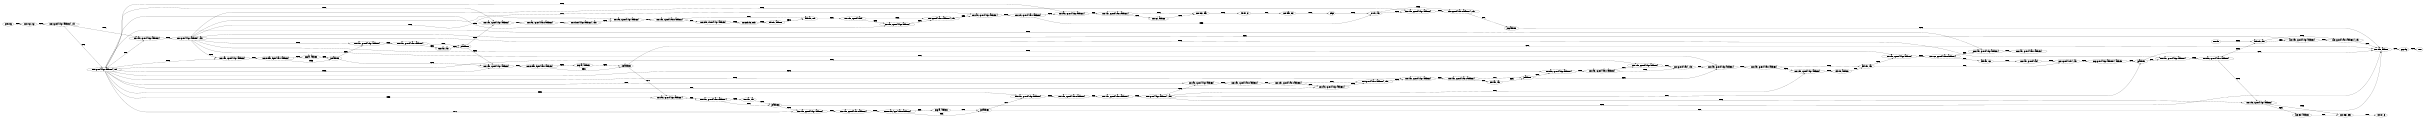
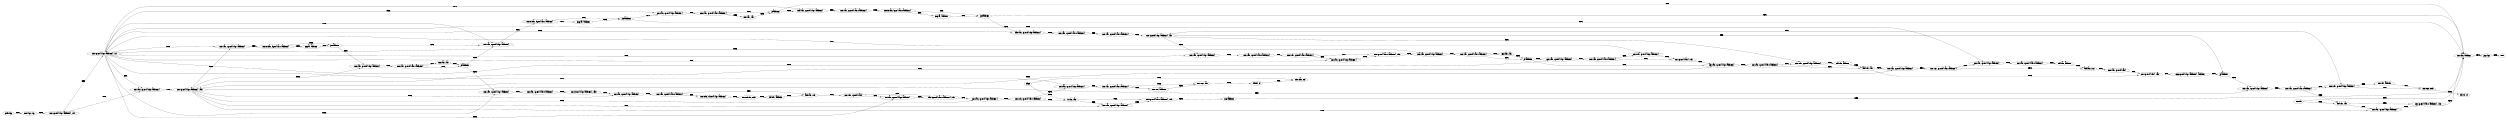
  digraph {
    rankdir=LR
    n1 [label="push rbp"]
    n2 [label="mov rbp , rsp"]
    n3 [label="mov qword [ rbp - address ] , rdi"]
    n4 [label="mov qword [ rbp - address ] , rsi"]
    n5 [label="mov rax , qword [ rbp - address ]"]
    n6 [label="mov rax , qword [ rbp - address ]"]
    n7 [label="mov rax , qword [ rbp - address ]"]
    n8 [label="mov rax , qword [ rbp - address ]"]
    n9 [label="mov rax , qword [ rbp - address ]"]
    n10 [label="mov rax , qword [ rbp - address ]"]
    n11 [label="mov rax , qword [ rbp - address ]"]
    n12 [label="mov rax , qword [ rbp - address ]"]
    n13 [label="mov rax , qword [ rbp - address ]"]
    n14 [label="mov rax , qword [ rbp - address ]"]
    n15 [label="mov rax , qword [ rbp - address ]"]
    n16 [label="mov rax , qword [ rbp - address ]"]
    n17 [label="mov rax , qword [ rbp - address ]"]
    n18 [label="mov rax , qword [ rbp - address ]"]
    n19 [label="mov rdx , qword [ rbp - address ]"]
    n20 [label="mov qword [ rbp - address ] , rax"]
    n21 [label="movzx eax , byte [ rax + address ]"]
    n22 [label="movzx eax , byte [ rax + address ]"]
    n23 [label="mov rax , qword [ rax + address ]"]
    n24 [label="mov rax , qword [ rax + address ]"]
    n25 [label="mov rax , qword [ rax + address ]"]
    n26 [label="mov qword [ rax + address ] , rdx"]
    n27 [label="mov rax , qword [ rax + address ]"]
    n28 [label="mov rax , qword [ rax + address ]"]
    n29 [label="mov rax , qword [ rax + address ]"]
    n30 [label="mov qword [ rax + address ] , rdx"]
    n31 [label="mov rax , qword [ rax + address ]"]
    n32 [label="mov rax , qword [ rax + address ]"]
    n33 [label="mov rax , qword [ rax + address ]"]
    n34 [label="mov qword [ rax ] , rdx"]
    n35 [label="mov rax , qword [ rbp - address ]"]
    n36 [label="mov rax , qword [ rbp - address ]"]
    n37 [label="mov rax , qword [ rbp - address ]"]
    n38 [label="mov rax , qword [ rbp - address ]"]
    n39 [label="mov rax , qword [ rbp - address ]"]
    n40 [label="mov rax , qword [ rbp - address ]"]
    n41 [label="mov rax , qword [ rbp - address ]"]
    n42 [label="mov rax , qword [ rbp - address ]"]
    n43 [label="mov rax , qword [ rax + address ]"]
    n44 [label="mov rax , qword [ rax + address ]"]
    n45 [label="mov rdx , qword [ rax + address ]"]
    n46 [label="mov qword [ rax + address ] , rdx"]
    n47 [label="mov rax , qword [ rax + address ]"]
    n48 [label="mov rcx , qword [ rax + address ]"]
    n49 [label="mov rax , qword [ rax + address ]"]
    n50 [label="mov qword [ rax + address ] , rdx"]
    n51 [label="cmp al , address"]
    n52 [label="jne address"]
    n53 [label="cmp al , address"]
    n54 [label="jne address"]
    n55 [label="test rax , rax"]
    n56 [label="je address"]
    n57 [label="mov eax , address"]
    n58 [label="pop rbp"]
    n59 [label=retn]
    n60 [label="test rax , rax"]
    n61 [label="je address"]
    n62 [label="mov dword [ rbp - address ] , eax"]
    n63 [label="movzx eax , byte [ rax + address ]"]
    n64 [label="mov edx , dword [ rbp - address ]"]
    n65 [label="movsxd rdx , edx"]
    n66 [label="add rax , rdx"]
    n67 [label="mov rdx , qword [ rax ]"]
    n68 [label="shl rdx , address"]
    n69 [label="or rdx , rax"]
    n70 [label="mov esi , address"]
    n71 [label="mov ecx , eax"]
    n72 [label="shl esi , cl"]
    n73 [label="mov eax , esi"]
    n74 [label=cdqe]
    n75 [label="jmp address"]
    n76 [label="cmp al , address"]
    n77 [label="jne address"]
    n78 [label="mov rax , qword [ rax + address ]"]
    n79 [label="mov qword [ rbp - address ] , rax"]
    n80 [label="mov rdx , qword [ rbp - address ]"]
    n81 [label="jg address"]
    n82 [label="mov rdx , qword [ rbp - address ]"]
    n83 [label="shl rdx , address"]
    n84 [label="mov esi , address"]
    n85 [label="mov ecx , edx"]
    n86 [label="mov rdx , qword [ rax + address ]"]
    n87 [label="test rax , rax"]
    n88 [label="je address"]
    n89 [label="add rdx , rax"]
    n90 [label="mov qword [ rdx ] , rax"]
    n91 [label="cmp qword [ rbp - address ] , address"]
    n92 [label="add rax , rcx"]
    n93 [label="mov rax , qword [ rax ]"]
+   n94 [label="shl rax , address"]
    n95 [label="and rdx , rax"]
    n96 [label="shl rsi , cl"]
    n97 [label="not rdx"]
    n1 -> n2 [label=CFG]
    n2 -> n3 [label=CFG]
    n3 -> n4 [label=CFG]
    n3 -> n5 [label=DFG]
    n4 -> n5 [label=CFG]
    n4 -> n6 [label=DFG]
    n4 -> n7 [label=DFG]
    n4 -> n8 [label=DFG]
    n4 -> n9 [label=DFG]
    n4 -> n10 [label=DFG]
    n4 -> n11 [label=DFG]
    n4 -> n12 [label=DFG]
    n4 -> n13 [label=DFG]
    n4 -> n14 [label=DFG]
    n4 -> n15 [label=DFG]
    n4 -> n16 [label=DFG]
    n4 -> n17 [label=DFG]
    n4 -> n18 [label=DFG]
    n4 -> n19 [label=DFG]
    n5 -> n20 [label=DFG]
    n6 -> n21 [label=DFG]
    n7 -> n22 [label=DFG]
    n8 -> n23 [label=DFG]
    n9 -> n24 [label=DFG]
    n10 -> n25 [label=DFG]
    n11 -> n26 [label=DFG]
    n12 -> n27 [label=DFG]
    n13 -> n28 [label=DFG]
    n14 -> n29 [label=DFG]
    n15 -> n30 [label=DFG]
    n16 -> n31 [label=DFG]
    n17 -> n32 [label=DFG]
    n18 -> n33 [label=DFG]
    n19 -> n34 [label=DFG]
    n20 -> n6 [label=CFG]
    n20 -> n35 [label=DFG]
    n20 -> n36 [label=DFG]
    n20 -> n37 [label=DFG]
    n20 -> n38 [label=DFG]
    n20 -> n39 [label=DFG]
    n20 -> n40 [label=DFG]
    n20 -> n41 [label=DFG]
    n20 -> n42 [label=DFG]
    n21 -> n51 [label=CFG]
    n21 -> n52 [label=DFG]
    n22 -> n53 [label=CFG]
    n22 -> n54 [label=DFG]
    n23 -> n60 [label=CFG]
    n23 -> n61 [label=DFG]
    n24 -> n62 [label=DFG]
    n25 -> n63 [label=DFG]
    n26 -> n37 [label=CFG]
    n27 -> n70 [label=CFG]
    n27 -> n71 [label=DFG]
    n28 -> n78 [label=DFG]
    n29 -> n86 [label=DFG]
    n30 -> n16 [label=CFG]
    n31 -> n87 [label=CFG]
    n31 -> n88 [label=DFG]
    n32 -> n19 [label=CFG]
    n32 -> n34 [label=DFG]
+   n33 -> n94 [label=DFG]
    n34 -> n39 [label=CFG]
    n35 -> n43 [label=DFG]
    n36 -> n44 [label=DFG]
    n37 -> n45 [label=DFG]
    n38 -> n46 [label=DFG]
    n39 -> n47 [label=DFG]
    n40 -> n48 [label=DFG]
    n41 -> n49 [label=DFG]
    n42 -> n50 [label=DFG]
    n43 -> n55 [label=CFG]
    n43 -> n56 [label=DFG]
    n44 -> n64 [label=CFG]
    n44 -> n66 [label=DFG]
    n45 -> n12 [label=CFG]
    n45 -> n69 [label=DFG]
    n46 -> n75 [label=CFG]
    n47 -> n80 [label=CFG]
    n47 -> n89 [label=DFG]
    n48 -> n18 [label=CFG]
    n48 -> n92 [label=DFG]
    n49 -> n82 [label=CFG]
    n49 -> n95 [label=DFG]
    n50 -> n57 [label=CFG]
    n51 -> n52 [label=CFG]
    n52 -> n7 [label=CFG]
    n52 -> n35 [label=CFG]
    n53 -> n54 [label=CFG]
    n54 -> n8 [label=CFG]
    n54 -> n57 [label=CFG]
    n55 -> n56 [label=CFG]
    n56 -> n7 [label=CFG]
    n56 -> n9 [label=CFG]
    n57 -> n58 [label=CFG]
    n58 -> n59 [label=CFG]
    n60 -> n61 [label=CFG]
    n61 -> n10 [label=CFG]
    n61 -> n57 [label=CFG]
    n62 -> n36 [label=CFG]
    n63 -> n76 [label=CFG]
    n63 -> n77 [label=DFG]
    n64 -> n65 [label=DFG]
    n65 -> n68 [label=DFG]
    n66 -> n67 [label=DFG]
    n67 -> n11 [label=CFG]
    n67 -> n26 [label=DFG]
    n68 -> n66 [label=DFG]
    n69 -> n38 [label=CFG]
    n69 -> n46 [label=DFG]
    n70 -> n71 [label=CFG]
    n71 -> n72 [label=DFG]
    n72 -> n73 [label=DFG]
-   n73 -> n74 [label=DFG]
+   n74 -> n73 [label=DFG]
    n74 -> n69 [label=DFG]
    n75 -> n57 [label=CFG]
    n76 -> n77 [label=CFG]
    n77 -> n13 [label=CFG]
    n77 -> n57 [label=CFG]
    n78 -> n79 [label=DFG]
    n79 -> n14 [label=CFG]
    n79 -> n80 [label=DFG]
    n79 -> n81 [label=DFG]
    n79 -> n82 [label=DFG]
    n80 -> n83 [label=DFG]
    n81 -> n41 [label=CFG]
-   n81 -> n57 [label=CFG]
+   n97 -> n57 [label=CFG]
    n82 -> n84 [label=CFG]
    n82 -> n85 [label=DFG]
    n83 -> n89 [label=DFG]
    n84 -> n85 [label=CFG]
    n85 -> n96 [label=DFG]
    n86 -> n15 [label=CFG]
    n86 -> n30 [label=DFG]
    n87 -> n88 [label=CFG]
    n88 -> n17 [label=CFG]
    n88 -> n39 [label=CFG]
    n89 -> n40 [label=CFG]
    n89 -> n90 [label=DFG]
    n90 -> n91 [label=CFG]
    n91 -> n81 [label=CFG]
    n92 -> n93 [label=DFG]
    n93 -> n90 [label=DFG]
+   n94 -> n92 [label=DFG]
    n95 -> n42 [label=CFG]
    n95 -> n50 [label=DFG]
    n97 -> n95 [label=DFG]
  }
